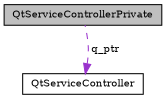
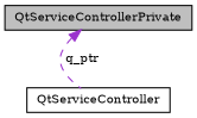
  digraph {
    fontname="DejaVu Serif"
    node [color=black fontname="DejaVu Serif" fontsize=10 shape=record style=filled]
    n1 [fillcolor=grey75 fontcolor=black height=0.2 label=QtServiceControllerPrivate width=0.4]
    n2 [fillcolor=white height=0.2 label=QtServiceController width=0.4]
-   n2 -> n1 [color=darkorchid3 dir=back fontname="DejaVu Serif" fontsize=10 label=" q_ptr" labelfontname=Helvetica labelfontsize=10 style=dashed]
+   n1 -> n2 [color=darkorchid3 dir=back fontname="DejaVu Serif" fontsize=10 label=" q_ptr" labelfontname=Helvetica labelfontsize=10 style=dashed]
  }
